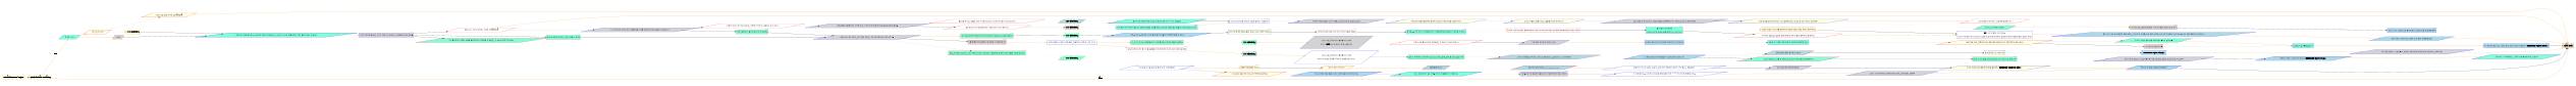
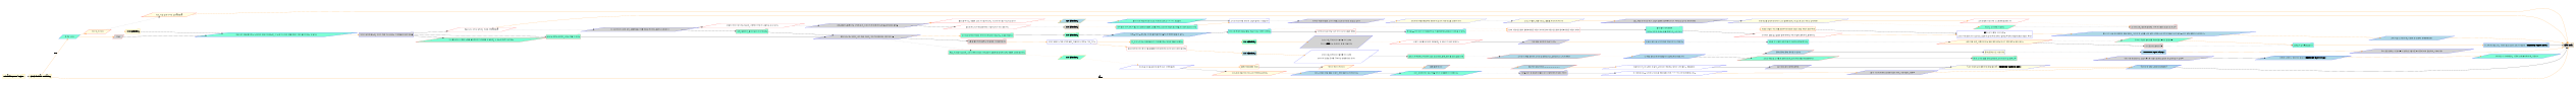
  digraph {
    rankdir=LR
    node [color=blue fillcolor=aquamarine shape=parallelogram style=filled]
    edge [color=black style=solid]
    "AoiRank5Convo8 begins." [color=orange fillcolor=lightyellow shape=folder]
    n2 [color=orange fillcolor=lightyellow label="Check boolean AoiDating" shape=folder]
    n3 [label="똑 똑! 나야!"]
    "Chat ends." [color=orange fillcolor=lightgrey shape=folder]
    n5 [color=red fillcolor=lightgrey label="안녕."]
    n6 [color=red fillcolor=lightyellow label="어서 와, 자기야!"]
    n7 [label="지금 내가 제일 좋아하는 노래 따라 부르고 있었는데, 이 노래 가사 따라 부를 때마다 약간 들뜨게 되는 것 같아."]
    n8 [color=red fillcolor=lightyellow label="미안, 지금 집에 아무도 없어 [종료.]"]
    n9 [color=orange fillcolor=lightyellow label="+10 Chemistry" shape=folder]
    n10 [fillcolor=lightgrey label="그리고 생각해 봤는데, 우리가 직접 가사 써보는 거 재밌을 것 같지 않아?" shape=folder]
    n11 [color=red label="글 쓰는 재주는 없지만, 시도는 해볼 수 있어." shape=folder]
    n12 [color=red label="가사를 바꿔서 나한테 노래를 불러준다면 더 행복할 것 같은데, 난 쓰는데 재주가 없거든."]
    n13 [color=red fillcolor=white label="흐음. 나도 그러고 싶지만, 지금은 안돼 [종료.]"]
    n14 [fillcolor=lightgrey label="좋아아아! 예! 오케이, 네가 장르 고르고, 우리 첫 번째 곡은 어떤거려나?"]
    n15 [fillcolor=lightgrey label="오 그냥 한 번 시도해 보자, 응? 재밌을 거야? 새로운 취미에 눈뜰지도 모르잖아!"]
    n16 [color=red fillcolor=lightgrey label="나? 팝 좋아하지. 춤추는 데 알맞은 가사를 써보자.\n" shape=folder]
    n17 [color=red label="흐음, 킥 드럼이 없으면, 그건 나한테 안 맞는 거야. 좀 더 강렬한 걸 생각해 보자. 격렬한 노래로 말이야!" shape=folder]
    n18 [color=red label="내가 있던 곳에서 부르던 우주 바다 뱃노래가 있는데... 그걸로 해보자!" shape=folder]
    n19 [color=red label="그래, 알았어어, 둘이서 같이 가사 써보자." shape=folder]
    n20 [color=red fillcolor=white label="그렇게 구미가 당기지는 않는데, 너한테서 어떤 게 나올지는 보고 싶어."]
    n21 [fillcolor=white label="오케이 알았어! 그럼 시작해 볼까, 처음부터 시작하는 거야, 자기!" shape=folder]
    n22 [color=orange label="+10 Chemistry"]
    n23 [color=orange label="+10 Chemistry" shape=folder]
    n24 [fillcolor=lightgrey label="그래. 좋았어! 물론이지. 시작해 보자, 아오이의 첫 번째 작사. 흐음. 뭔 장르로 할까?"]
    n25 [color=red label="오, 오 오! 그녀는 파란색을 내가 가장 좋아하는 색으로 만들어 버렸어." shape=folder]
    n26 [color=red fillcolor=white label="금속. 여자애. 이리 훅 다가올 줄 몰랐어. 자성. 재치. 그녀의 모든 사랑이 필요해." shape=folder]
    n27 [fillcolor=white label="으으으음 으으음 일단 뭐 좀 부수고! 시작해 볼까!"]
    n28 [fillcolor=lightblue label="우주... 바다... 뱃노래. 아미르 불러 볼까아아? 딱 걔 취향에 맞을 것 같아."]
    n29 [color=red fillcolor=white label="팝으로 해! 네가 제일 좋아하는 거잖아. 네가 아는 걸로 써!"]
    n30 [color=red fillcolor=white label="물건 좀 부수고, 격렬한 노래 가사 좀 써 보자, 아오이. 네가 할 수 있다고 믿어!"]
    n31 [color=orange label="+10 Chemistry" shape=folder]
    n32 [color=orange fillcolor=lightblue label="+10 Chemistry" shape=folder]
    n33 [color=red fillcolor=lightyellow label="시간. 모든 것을 앗아가네. 내가 추락하길 원하네."]
    n34 [color=red fillcolor=lightyellow label="클론. 부패. 클론. 부패." shape=folder]
-   n35 [fillcolor=lightyellow label="아아니면 부르지 말고. 좋아. 처음 가사는 너부터 시작해." shape=folder]
+   n35 [label="아아니면 부르지 말고. 좋아. 처음 가사는 너부터 시작해." shape=folder]
    n36 [color=orange fillcolor=lightgrey label="+10 Chemistry" shape=folder]
    n37 [color=orange fillcolor=lightblue label="+20 Chemistry"]
    n38 [fillcolor=lightgrey label="오오. 그럼, 듀엣으로 가볼까? 어디 보자:\n\n그리고 1999에는 파란색이 참 잘 어울리지!"]
    n39 [fillcolor=white label="오오. 그럼, 듀엣으로 가볼까? 어디 보자:\n\n보이드의 손길 - 금속을 구부리는 방법을 알고 있어!"]
    n40 [fillcolor=lightblue label="시간! 넌 절대 우릴 잡을 수 없어, 벽에 얼굴이나 처박으라고!"]
    n41 [color=red fillcolor=lightyellow label="썩어가 썩어가 썩어가."]
    n42 [color=red fillcolor=white label="\"이젠 보이드로 떠날 시간 우리 소년 소녀들과 함께\"" shape=folder]
    n43 [color=red fillcolor=white label="먼지. 바람. 견고함과 함께 - 새로운 바람이 부네. 먼지. 바람. 견고함과 함께 - 새로운 바람이 부네." shape=folder]
    n44 [label="어... 좋아 어... 근데... 흠. 내가 실제로 격렬한 노래를 부르고 싶다면 어떻게 할 거야? 네가 흥미 일으킨 거야!" shape=folder]
    n45 [label="좋아. 이게 우릴 어디로 이끄는 지 한 번 보자고ㅋㅋㅋㅋ! 재밌겠다"]
    n46 [color=red fillcolor=white label="서로가 서로를 바라보게 되었을 때, 온 세상이 다 알고 있었어!"]
    n47 [color=red label="금속이 구부려져도 부러지지 않는 걸 보려면, 글쎄, 절대 볼 일이 없을 거야." shape=folder]
    n48 [label="시간, 도대체 어디 있는거야? 우리가 쇼핑몰에서 기다렸다고!"]
    n49 [color=red fillcolor=lightblue label="클론 클론 썩어가"]
    n50 [label="흐으음.... 이미 네가 이거 흥얼거리는 거 들어봤거든. 새로운 가사만 쓸 수 있어!" shape=folder]
    n51 [label="좋아 좋아 내 차례야:\n\n우리는 아무도 모르는 길을 헤쳐가고, 나아가네!" shape=folder]
    n52 [fillcolor=white label="그녀의 머리. 구름 속에서. 그렇게 말하는 거 들었어!" shape=folder]
    n53 [fillcolor=lightgrey label="우린 평생 파티하며 지낼 거니까!"]
-   n54 [color=red fillcolor=lightblue label="그녀는 내 메탈 당기지는. 그녀는 날 끌어당기고, 살아있다고 느끼게 해줘."]
+   n54 [color=red fillcolor=lightblue label="그녀는 내 메탈 걸이야. 그녀는 날 끌어당기고, 살아있다고 느끼게 해줘."]
    n55 [fillcolor=lightgrey label="시간?! 네가 준 유일한 선물은 내가 사랑에 빠지게 만든 거였어" shape=folder]
    n56 [color=red fillcolor=lightblue label="매일 썩어 문드러지네!!!!!!!!!!!!!!!!!!!!!!!"]
    n57 [color=red fillcolor=lightyellow label="새로운 바람이 우리 배를 밀어주네. 새로운 바람이 레일 위에서 밀어주네." shape=folder]
    n58 [color=red fillcolor=white label="바다에서 길을 잃고 - 별과 함께 헤매네. 우린 바람에 굴복하네, 굴복하네!"]
    n59 [fillcolor=lightgrey label="하지만 구름이야말로 그녀가 머물고 싶은 곳이라는 걸 알고 있어."]
    n60 [fillcolor=lightblue label="오 웁스 맞아 음 너무 친숙한 구절이지 다시 해보자." shape=folder]
    n61 [fillcolor=lightblue label="난 메탈 걸. 널 한 번에 붙잡아서 밤새도록 안아줄 거야"]
    n62 [fillcolor=white label="오 이런 맙소사... 나머진 나 대신 좀 해줘야겠다 하하 ㅋㅋㅋ 하 너무 푹 빠졌었나 봐.."]
    n63 [fillcolor=white label="있잖아. 이거, 네 노래인 것 같아, 근데 네가 작업하는 방식이 너무 좋아... 정말 좋아!"]
    n64 [fillcolor=white label="ok 와 네 거 좋다. 이건 어때...\n\n그러나 우린 절대 '더 이상'이라고 말하지 않네. 우린 언제나 말하길... 먼지. 바람. 새로운 바람이 부네!" shape=folder]
    n65 [fillcolor=lightyellow label="왜냐하면 구름은 - 함부로 판단하지 않으며 아래 세상을 보호하니까."]
    n66 [label="세상은 두 사람의 심장 박동 속 단순한 승객일 뿐이야!" shape=folder]
    n67 [color=red fillcolor=lightblue label="끌려. 끌려. 끌려. 돌아갈 수 없어."]
    n68 [color=red label="그리고 매일 밤 그녀를 꼭 끌어안으면, 널 미치게 만들기에 충분하지."]
    n69 [fillcolor=lightgrey label="좀 더 이거에 대해서 생각해야 겠어 하하, 가봐야겠다, 뽀쪽..."]
    n70 [fillcolor=lightgrey label="웁 가봐야 겠다. 뽀쪼옥뽀쪼옥"]
    n71 [fillcolor=lightblue label="좋아 이거 사실 꽤 어렵지만 정말 재밌어, 우리의 첫 노래를 너무 일찍 시작해서 널 지치게 만들고 싶지 않아... 우리 엄청 잘했다고 생각하고!"]
    n72 [fillcolor=lightyellow label="그리고 구름은, 비를 내리고, 꽃들을 자라게 하지이이!"]
    n73 [color=red fillcolor=lightyellow label="심장 박동 승객, 조종석에 앉는 법은 절대 없지. 만나기 위해 멈추는 법도 없어."]
    n74 [fillcolor=lightyellow label="끌려. 끌려. 이건 사실이야." shape=folder]
    n75 [color=red label="한 번 그녀의 맘을 손에 넣게되면, 만나게 되어 입 맞추고..." shape=folder]
    n76 [fillcolor=lightblue label="(우리의 첫 번째 노래애애 뽀쪽뽀쪽)"]
    n77 [fillcolor=lightyellow label="(내가 약속하는데 클론 부패 정말 좋아해) <RETRO_EMOJI_FLOWERS>"]
    n78 [fillcolor=lightblue label="근데 지금 나가봐야 해, 나중에 봐 선원씨! 뽀쪽뽀쪽쪼옥!"]
    n79 [fillcolor=lightgrey label="그럼, 구름 속 머리는 뭐가 그렇게 잘못된 걸까? 누군가가 지켜보고 있다는 뜻이네에에"]
    n80 [color=red fillcolor=lightgrey label="이거 팝이야 발라드야?" shape=folder]
    n81 [color=red label="우리가 우연히 발라드를 적어버렸나? 이거 팝 맞지?"]
    n82 [fillcolor=lightblue label="<RETRO_EMOJI_MUSIC2>" shape=folder]
    n83 [fillcolor=lightgrey label="이런 이런 뭔 생각하고 있었어? 다른 이들이 말하길 음악은 꽤 낭만적일 수 있대..."]
    n84 [fillcolor=lightyellow label="아래 세상을 생각하는게 뭐가 그리 잘못된 걸까, 내 입으로 소리 지르고 싶네에에!"]
    n85 [label="상관없지 않아? 즐겁잖아!" shape=folder]
    n86 [fillcolor=lightgrey label="우리 완전 잘하는 거 맞지?! 내 생각엔 그렇거든... 나중에 마저 완성하자, 가봐야 해!"]
    n87 [fillcolor=lightblue label="어쩌면 나중에 나 찾아와야 할 걸 <RETRO_EMOJI_MUSIC2>"]
    n88 [color=red label="아오이, 그거 완전 너 같다!"]
    n89 [color=red fillcolor=white label="그게 진정한 아오이지. 스스로한테 솔직한 거."]
    n90 [fillcolor=lightblue label="아 근데 제기랄 으어, 가봐야 할 것 같아. 의뢰 다녀올게! <RETRO_EMOJI_AWHUG>" shape=folder]
    n91 [label="이러어언 나 가봐야겠다, 나중에 노래 불러줘야 해, 귀요미."]
    n92 [color=red fillcolor=lightgrey label="오 이런 으윽, 창피해 창피해! 너무 지나쳤던 것 같기도 하고..." shape=folder]
-   n93 [fillcolor=lightblue label="밖에 나가서 스트레스 좀 풀어야겠어, 의뢰하고 올게. 뽀쪽뽀쪽쪽" shape=folder]
    "AoiRank5Convo8 begins." -> n2 [style=dotted]
    n2 -> n3 [color=darkorange label=true]
    n2 -> "Chat ends." [color=darkorange label=false]
    n3 -> n5 [color=darkorange]
    n3 -> n6 [color=darkorange]
    n5 -> n7
    n6 -> n8 [style=dotted]
    n6 -> n9 [color=darkorange style=dotted]
    n7 -> n10 [color=darkorange]
    n8 -> "Chat ends." [color=darkorange]
    n9 -> n7
    n10 -> n11
    n10 -> n12
    n10 -> n13
    n11 -> n14
    n13 -> "Chat ends." [color=darkorange]
    n13 -> n15 [style=dotted]
    n14 -> n16
    n14 -> n17 [style=dotted]
    n14 -> n18 [color=darkorange]
    n15 -> n19
    n15 -> n20
    n16 -> n21 [color=darkorange]
    n17 -> n22 [color=darkorange style=dotted]
    n18 -> n23
    n19 -> n14
    n20 -> n24 [style=dotted]
    n21 -> n25 [color=darkorange]
    n21 -> n26 [color=darkorange]
    n22 -> n27 [color=darkorange style=dotted]
    n23 -> n28
    n24 -> n29
    n24 -> n30 [color=darkorange]
    n25 -> n31 [color=darkorange style=dotted]
    n26 -> n32 [color=darkorange]
    n27 -> n33
    n27 -> n34 [color=darkorange]
    n28 -> n35
    n29 -> n36 [style=dotted]
    n30 -> n37 [color=darkorange style=dotted]
    n31 -> n38 [color=darkorange]
    n32 -> n39 [color=darkorange]
    n33 -> n40 [color=darkorange]
    n34 -> n41
    n35 -> n42
    n35 -> n43 [color=darkorange style=dotted]
    n36 -> n44 [color=darkorange style=dotted]
    n37 -> n45 [color=darkorange style=dotted]
    n38 -> n46 [color=darkorange style=dotted]
    n39 -> n47
    n40 -> n48
    n41 -> n49 [color=darkorange]
    n42 -> n50
    n43 -> n51
    n44 -> n52 [color=darkorange]
    n45 -> n52
    n46 -> n53
    n47 -> n54 [style=dotted]
    n48 -> n55 [style=dotted]
    n49 -> n56 [color=darkorange style=dotted]
    n50 -> n43 [color=darkorange style=dotted]
    n51 -> n57 [color=darkorange style=dotted]
    n51 -> n58
    n52 -> n59 [style=dotted]
    n53 -> n60 [color=darkorange]
    n54 -> n61 [color=darkorange style=dotted]
    n55 -> n62
    n56 -> n63 [color=darkorange]
    n57 -> n64
    n58 -> n64 [color=darkorange]
    n59 -> n65 [color=darkorange style=dotted]
    n60 -> n66 [style=dotted]
    n61 -> n67 [style=dotted]
    n61 -> n68
    n62 -> n69 [color=darkorange]
    n63 -> n70
    n64 -> n71 [color=darkorange]
    n65 -> n72 [style=dotted]
    n66 -> n73 [style=dotted]
    n67 -> n74
    n68 -> n75
    n69 -> n76 [color=darkorange]
    n70 -> n77
    n71 -> n78 [color=darkorange]
    n72 -> n79 [color=darkorange]
    n73 -> n80
    n73 -> n81 [style=dotted]
    n74 -> n82 [style=dotted]
    n75 -> n83 [color=darkorange style=dotted]
    n76 -> "Chat ends."
    n77 -> n76 [color=darkorange]
    n78 -> "Chat ends." [color=darkorange]
    n79 -> n84
    n80 -> n85 [style=dotted]
    n81 -> n85 [color=darkorange]
    n82 -> n86 [color=darkorange]
    n83 -> n87
    n84 -> n88 [color=darkorange style=dotted]
    n84 -> n89 [color=darkorange]
    n85 -> n90 [color=darkorange]
    n86 -> "Chat ends." [color=darkorange]
    n87 -> n91 [color=darkorange]
    n88 -> n92 [style=dotted]
    n89 -> n92 [color=darkorange style=dotted]
    n90 -> "Chat ends."
    n91 -> "Chat ends." [style=dotted]
-   n92 -> n93
-   n93 -> "Chat ends." [color=darkorange style=dotted]
  }
